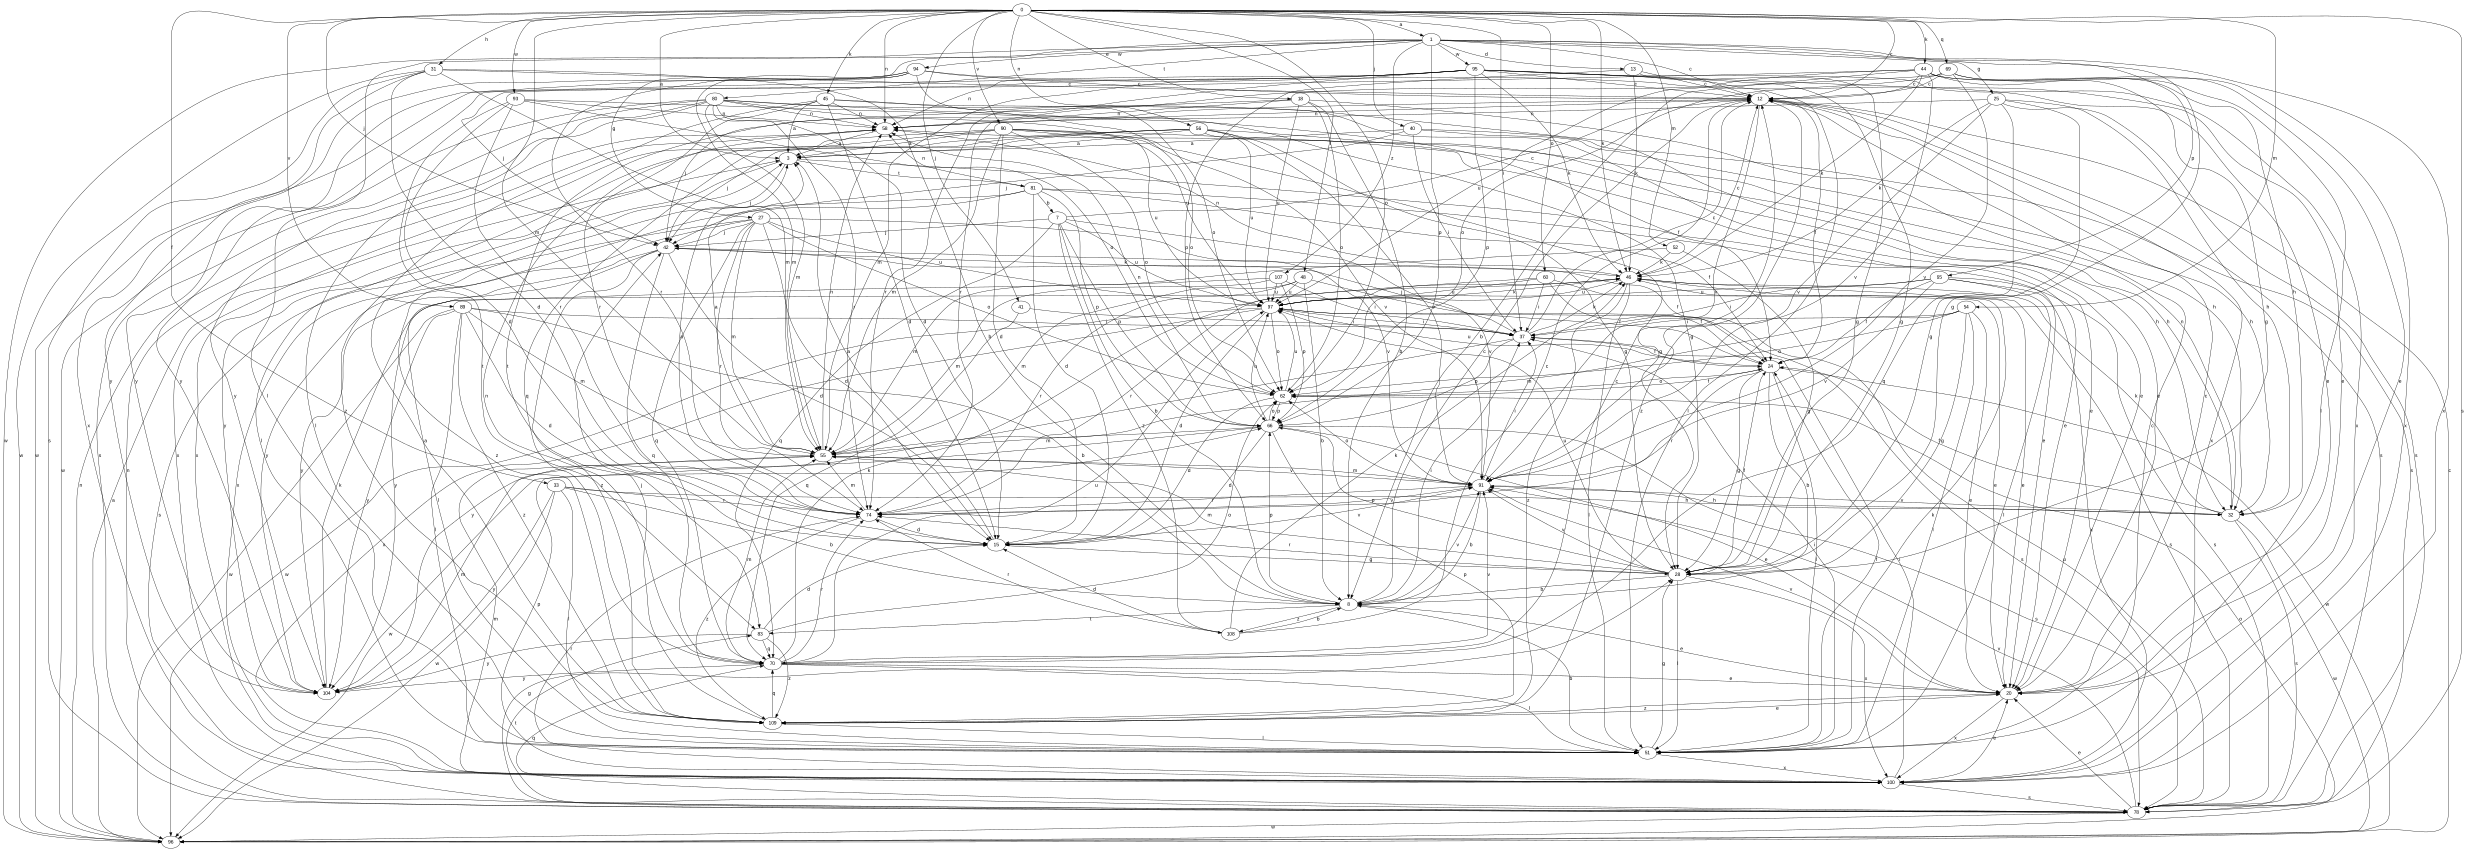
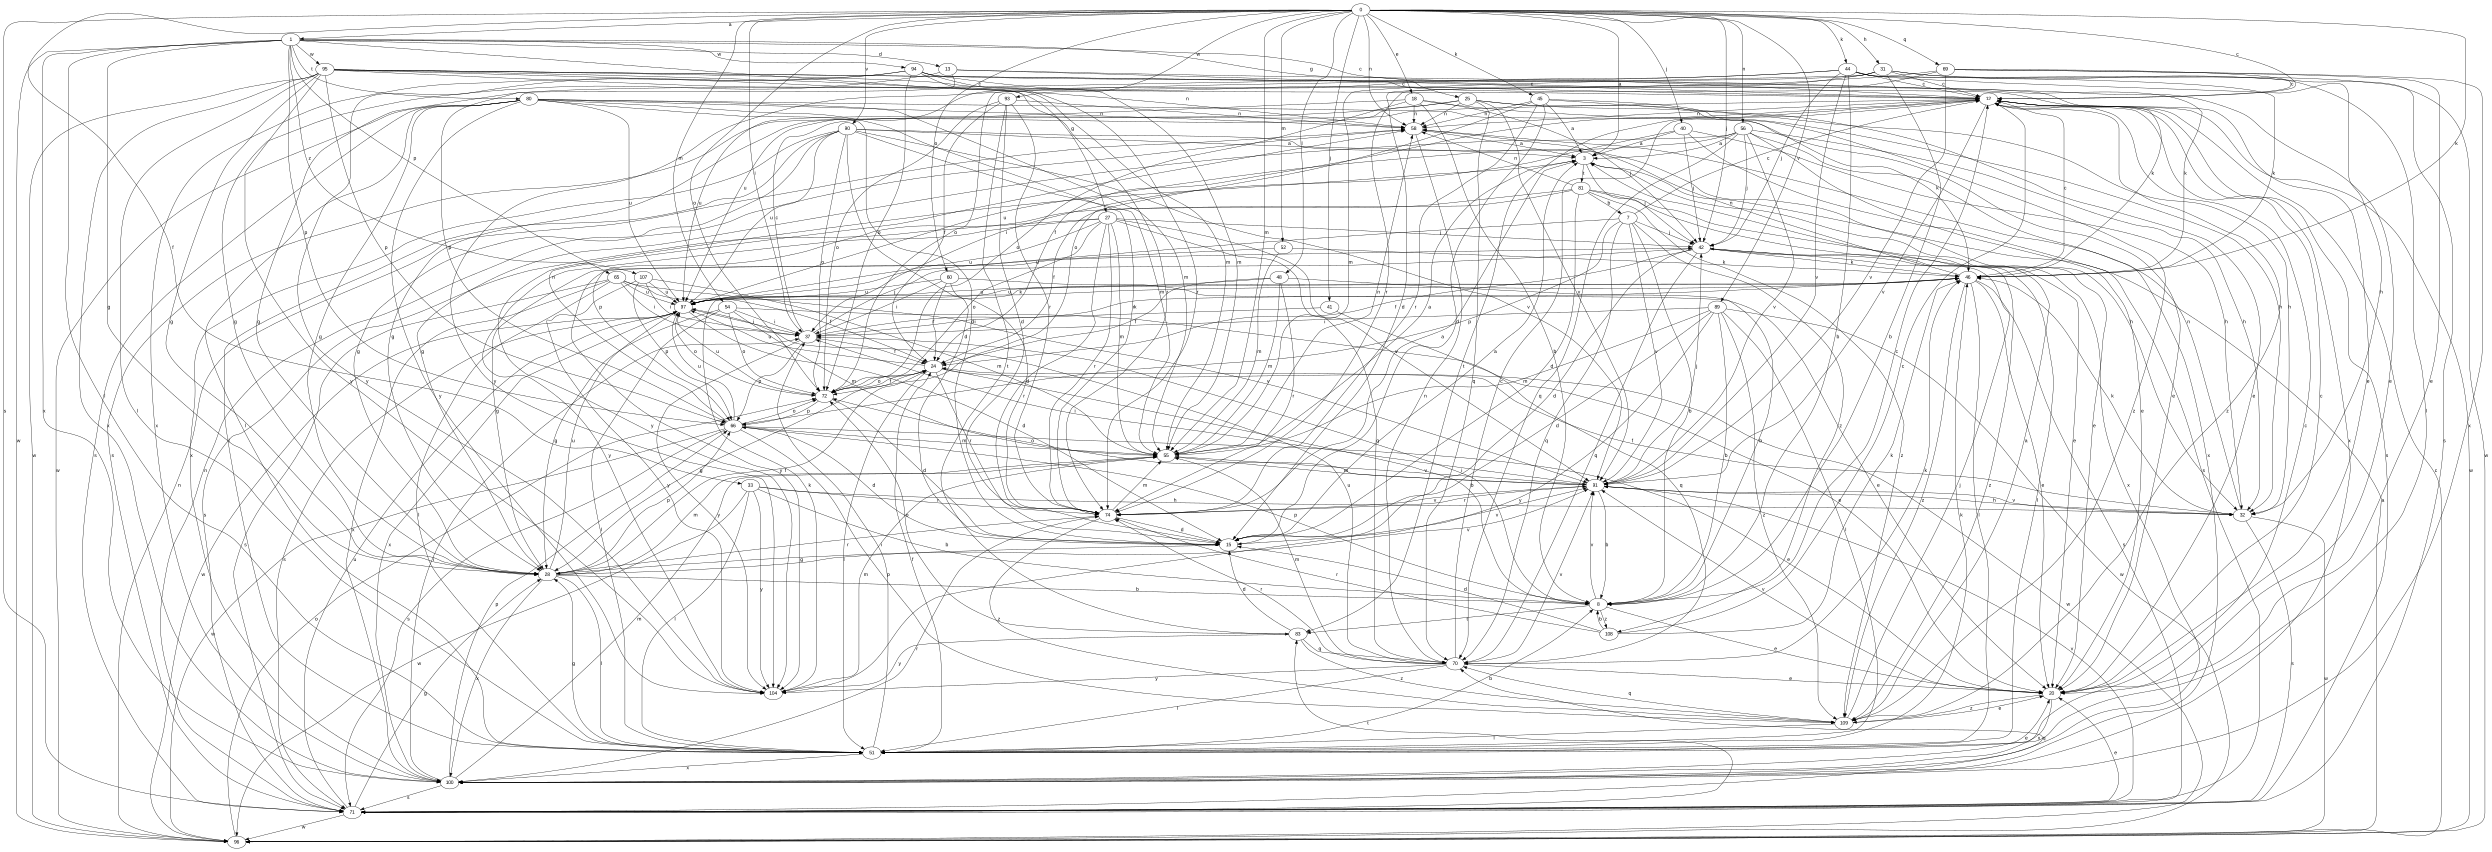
  strict digraph {
    fontname="Liberation Sans"
    node [fontname="Liberation Sans"]
    edge [fontname="Liberation Sans"]
    0
    1
    3
    12
    18
    n6 [label=33]
    31
    37
    40
    41
    42
    44
    45
    46
    48
    52
    54
    55
    56
    58
    60
-   62
+   62 [label=72]
    69
-   78
+   78 [label=71]
    89
    90
    93
    13
    25
    27
    28
    51
    65
    66
    80
    94
    95
    96
    100
    107
    20
    81
    104
    91
    83
    24
    109
    8
    n49 [label=97]
    32
    74
    15
    70
    7
    108
    0 -> 1 [label=a]
    0 -> 3 [label=a]
    0 -> 12 [label=c]
    0 -> 18 [label=e]
    0 -> n6 [label=f]
    0 -> 31 [label=h]
    0 -> 37 [label=i]
    0 -> 40 [label=j]
    0 -> 41 [label=j]
    0 -> 42 [label=j]
    0 -> 44 [label=k]
    0 -> 45 [label=k]
    0 -> 46 [label=k]
    0 -> 48 [label=l]
    0 -> 52 [label=m]
    0 -> 54 [label=m]
    0 -> 55 [label=m]
    0 -> 56 [label=n]
    0 -> 58 [label=n]
    0 -> 60 [label=o]
    0 -> 62 [label=o]
    0 -> 69 [label=q]
    0 -> 78 [label=s]
    0 -> 89 [label=v]
    0 -> 90 [label=v]
    0 -> 93 [label=w]
    1 -> 12 [label=c]
    1 -> 13 [label=d]
    1 -> 25 [label=g]
    1 -> 27 [label=g]
    1 -> 28 [label=g]
    1 -> 51 [label=l]
    1 -> 65 [label=p]
    1 -> 66 [label=p]
    1 -> 80 [label=t]
    1 -> 94 [label=w]
    1 -> 95 [label=w]
    1 -> 96 [label=w]
    1 -> 100 [label=x]
    1 -> 107 [label=z]
    3 -> 42 [label=j]
    3 -> 20 [label=e]
    3 -> 81 [label=t]
    3 -> 104 [label=y]
    12 -> 58 [label=n]
    12 -> 78 [label=s]
+   12 -> 96 [label=w]
    12 -> 100 [label=x]
    12 -> 91 [label=v]
    12 -> 83 [label=t]
    12 -> 24 [label=f]
    12 -> 109 [label=z]
    18 -> 42 [label=j]
    18 -> 58 [label=n]
    18 -> 62 [label=o]
    18 -> 8 [label=b]
    18 -> n49 [label=u]
    18 -> 32 [label=h]
    n6 -> 51 [label=l]
    n6 -> 96 [label=w]
    n6 -> 104 [label=y]
    n6 -> 8 [label=b]
    n6 -> 32 [label=h]
    n6 -> 74 [label=r]
    31 -> 12 [label=c]
    31 -> 55 [label=m]
    31 -> 78 [label=s]
    31 -> 96 [label=w]
    31 -> 104 [label=y]
    31 -> 8 [label=b]
    31 -> 15 [label=d]
    37 -> 12 [label=c]
    37 -> 42 [label=j]
    37 -> 46 [label=k]
    37 -> 66 [label=p]
    37 -> 104 [label=y]
    37 -> 24 [label=f]
    40 -> 3 [label=a]
    40 -> 37 [label=i]
    40 -> 42 [label=j]
    40 -> 78 [label=s]
    40 -> 32 [label=h]
    41 -> 37 [label=i]
    41 -> 70 [label=q]
    42 -> 46 [label=k]
    42 -> 51 [label=l]
    42 -> 104 [label=y]
    42 -> 24 [label=f]
    42 -> 109 [label=z]
    42 -> 15 [label=d]
    42 -> 70 [label=q]
    44 -> 12 [label=c]
    44 -> 42 [label=j]
    44 -> 46 [label=k]
    44 -> 28 [label=g]
    44 -> 51 [label=l]
    44 -> 91 [label=v]
    44 -> 8 [label=b]
    44 -> n49 [label=u]
    44 -> 32 [label=h]
    45 -> 3 [label=a]
    45 -> 58 [label=n]
    45 -> 62 [label=o]
    45 -> 20 [label=e]
    45 -> 109 [label=z]
    45 -> 74 [label=r]
    45 -> 15 [label=d]
    46 -> 12 [label=c]
    46 -> 58 [label=n]
    46 -> 78 [label=s]
    46 -> 51 [label=l]
    46 -> 20 [label=e]
    46 -> 109 [label=z]
    46 -> n49 [label=u]
    48 -> 55 [label=m]
    48 -> 24 [label=f]
    48 -> 8 [label=b]
    48 -> n49 [label=u]
    48 -> 74 [label=r]
    52 -> 46 [label=k]
    52 -> 55 [label=m]
    52 -> 28 [label=g]
    54 -> 37 [label=i]
    54 -> 55 [label=m]
    54 -> 62 [label=o]
    54 -> 28 [label=g]
    54 -> 51 [label=l]
    54 -> 20 [label=e]
    55 -> 3 [label=a]
    55 -> 58 [label=n]
    55 -> 91 [label=v]
    56 -> 3 [label=a]
    56 -> 42 [label=j]
    56 -> 28 [label=g]
    56 -> 100 [label=x]
    56 -> 20 [label=e]
    56 -> 91 [label=v]
    56 -> n49 [label=u]
    56 -> 32 [label=h]
    56 -> 70 [label=q]
    58 -> 3 [label=a]
    58 -> 70 [label=n]
    60 -> 37 [label=i]
    60 -> 20 [label=e]
    60 -> 24 [label=f]
    60 -> n49 [label=u]
    60 -> 74 [label=r]
    62 -> 66 [label=p]
    62 -> 24 [label=f]
    62 -> n49 [label=u]
    62 -> 15 [label=d]
    69 -> 12 [label=c]
    69 -> 62 [label=o]
    69 -> 100 [label=x]
    69 -> 20 [label=e]
    69 -> 91 [label=v]
    69 -> 74 [label=r]
    78 -> 58 [label=n]
    78 -> 28 [label=g]
    78 -> 96 [label=w]
    78 -> 20 [label=e]
    78 -> 91 [label=v]
    78 -> 83 [label=t]
    78 -> n49 [label=u]
    78 -> 70 [label=q]
    89 -> 37 [label=i]
    89 -> 55 [label=m]
    89 -> 51 [label=l]
    89 -> 96 [label=w]
    89 -> 104 [label=y]
    89 -> 109 [label=z]
    89 -> 8 [label=b]
    89 -> 15 [label=d]
    90 -> 3 [label=a]
    90 -> 55 [label=m]
    90 -> 62 [label=o]
    90 -> 28 [label=g]
    90 -> 51 [label=l]
    90 -> 100 [label=x]
    90 -> 91 [label=v]
    90 -> n49 [label=u]
    90 -> 32 [label=h]
    90 -> 15 [label=d]
    93 -> 58 [label=n]
    93 -> 62 [label=o]
    93 -> 83 [label=t]
    93 -> 24 [label=f]
    93 -> 74 [label=r]
    93 -> 15 [label=d]
    13 -> 12 [label=c]
    13 -> 46 [label=k]
    13 -> 28 [label=g]
    13 -> 66 [label=p]
    25 -> 46 [label=k]
    25 -> 58 [label=n]
    25 -> 78 [label=s]
    25 -> 28 [label=g]
    25 -> 91 [label=v]
    25 -> 32 [label=h]
    25 -> 70 [label=q]
    27 -> 42 [label=j]
    27 -> 55 [label=m]
    27 -> 62 [label=o]
    27 -> 78 [label=s]
    27 -> 104 [label=y]
    27 -> 91 [label=v]
    27 -> n49 [label=u]
    27 -> 74 [label=r]
    27 -> 15 [label=d]
    27 -> 70 [label=q]
    28 -> 55 [label=m]
    28 -> 51 [label=l]
    28 -> 66 [label=p]
    28 -> 100 [label=x]
    28 -> 91 [label=v]
    28 -> 24 [label=f]
    28 -> 8 [label=b]
    28 -> n49 [label=u]
    28 -> 74 [label=r]
    51 -> 12 [label=c]
    51 -> 37 [label=i]
    51 -> 46 [label=k]
    51 -> 28 [label=g]
    51 -> 100 [label=x]
    51 -> 24 [label=f]
    51 -> 8 [label=b]
    65 -> 37 [label=i]
    65 -> 78 [label=s]
    65 -> 51 [label=l]
    65 -> 100 [label=x]
    65 -> 91 [label=v]
    65 -> 24 [label=f]
    65 -> n49 [label=u]
    66 -> 55 [label=m]
    66 -> 58 [label=n]
    66 -> 62 [label=o]
    66 -> 78 [label=s]
    66 -> 96 [label=w]
    66 -> 20 [label=e]
    66 -> 109 [label=p]
    66 -> n49 [label=u]
    66 -> 15 [label=d]
    80 -> 55 [label=m]
    80 -> 58 [label=n]
    80 -> 78 [label=s]
    80 -> 28 [label=g]
    80 -> 51 [label=l]
    80 -> 96 [label=w]
    80 -> 20 [label=e]
    80 -> 104 [label=y]
    80 -> n49 [label=u]
    80 -> 74 [label=r]
    80 -> 15 [label=d]
    94 -> 12 [label=c]
    94 -> 55 [label=m]
    94 -> 62 [label=o]
    94 -> 100 [label=x]
    94 -> 20 [label=e]
    94 -> 104 [label=y]
    94 -> 74 [label=r]
    95 -> 12 [label=c]
    95 -> 46 [label=k]
    95 -> 55 [label=m]
    95 -> 58 [label=n]
    95 -> 28 [label=g]
    95 -> 51 [label=l]
    95 -> 66 [label=p]
    95 -> 96 [label=w]
    95 -> 100 [label=x]
    95 -> 20 [label=e]
    95 -> 104 [label=y]
    95 -> 74 [label=r]
    96 -> 3 [label=a]
    96 -> 12 [label=c]
    96 -> 58 [label=n]
    96 -> 62 [label=o]
    100 -> 37 [label=i]
    100 -> 55 [label=m]
    100 -> 78 [label=s]
    100 -> 66 [label=p]
    100 -> 20 [label=e]
    100 -> 74 [label=r]
    107 -> 37 [label=i]
    107 -> 55 [label=m]
    107 -> 66 [label=p]
    107 -> 104 [label=y]
    107 -> n49 [label=u]
    20 -> 12 [label=c]
    20 -> 100 [label=x]
    20 -> 91 [label=v]
    20 -> 109 [label=z]
    81 -> 58 [label=n]
    81 -> 66 [label=p]
    81 -> 100 [label=x]
    81 -> 20 [label=e]
    81 -> 24 [label=f]
    81 -> 109 [label=z]
    81 -> 15 [label=d]
    81 -> 7 [label=b]
    104 -> 46 [label=k]
    104 -> 55 [label=m]
    91 -> 37 [label=i]
+   91 -> 42 [label=j]
    91 -> 55 [label=m]
    91 -> 62 [label=o]
    91 -> 8 [label=b]
    91 -> 32 [label=h]
    91 -> 74 [label=r]
    83 -> 62 [label=o]
    83 -> 104 [label=y]
    83 -> 109 [label=z]
    83 -> 15 [label=d]
    83 -> 70 [label=q]
    24 -> 62 [label=o]
    24 -> 28 [label=g]
    24 -> 51 [label=l]
    24 -> 96 [label=w]
    24 -> 8 [label=b]
    24 -> n49 [label=u]
    24 -> 74 [label=r]
    109 -> 3 [label=a]
    109 -> 42 [label=j]
    109 -> 51 [label=l]
    109 -> 20 [label=e]
    109 -> 70 [label=q]
    8 -> 12 [label=c]
    8 -> 37 [label=i]
    8 -> 66 [label=p]
    8 -> 20 [label=e]
    8 -> 91 [label=v]
    8 -> 83 [label=t]
    8 -> 108 [label=z]
    n49 -> 37 [label=i]
    n49 -> 46 [label=k]
    n49 -> 62 [label=o]
    n49 -> 78 [label=s]
    n49 -> 96 [label=w]
    n49 -> 100 [label=x]
    n49 -> 15 [label=d]
    32 -> 46 [label=k]
    32 -> 58 [label=n]
    32 -> 78 [label=s]
    32 -> 96 [label=w]
    32 -> 91 [label=v]
    32 -> 24 [label=f]
    74 -> 3 [label=a]
    74 -> 55 [label=m]
    74 -> 91 [label=v]
    74 -> 109 [label=z]
    74 -> 15 [label=d]
    15 -> 3 [label=a]
    15 -> 28 [label=g]
    15 -> 91 [label=v]
    70 -> 12 [label=c]
    70 -> 46 [label=k]
    70 -> 55 [label=m]
    70 -> 51 [label=l]
    70 -> 20 [label=e]
    70 -> 104 [label=y]
    70 -> 91 [label=v]
    70 -> n49 [label=u]
    70 -> 74 [label=r]
    7 -> 12 [label=c]
    7 -> 42 [label=j]
    7 -> 66 [label=p]
    7 -> 91 [label=v]
    7 -> 8 [label=b]
    7 -> n49 [label=u]
    7 -> 70 [label=q]
    7 -> 108 [label=z]
    108 -> 12 [label=c]
    108 -> 46 [label=k]
    108 -> 8 [label=b]
    108 -> 74 [label=r]
    108 -> 15 [label=d]
  }
